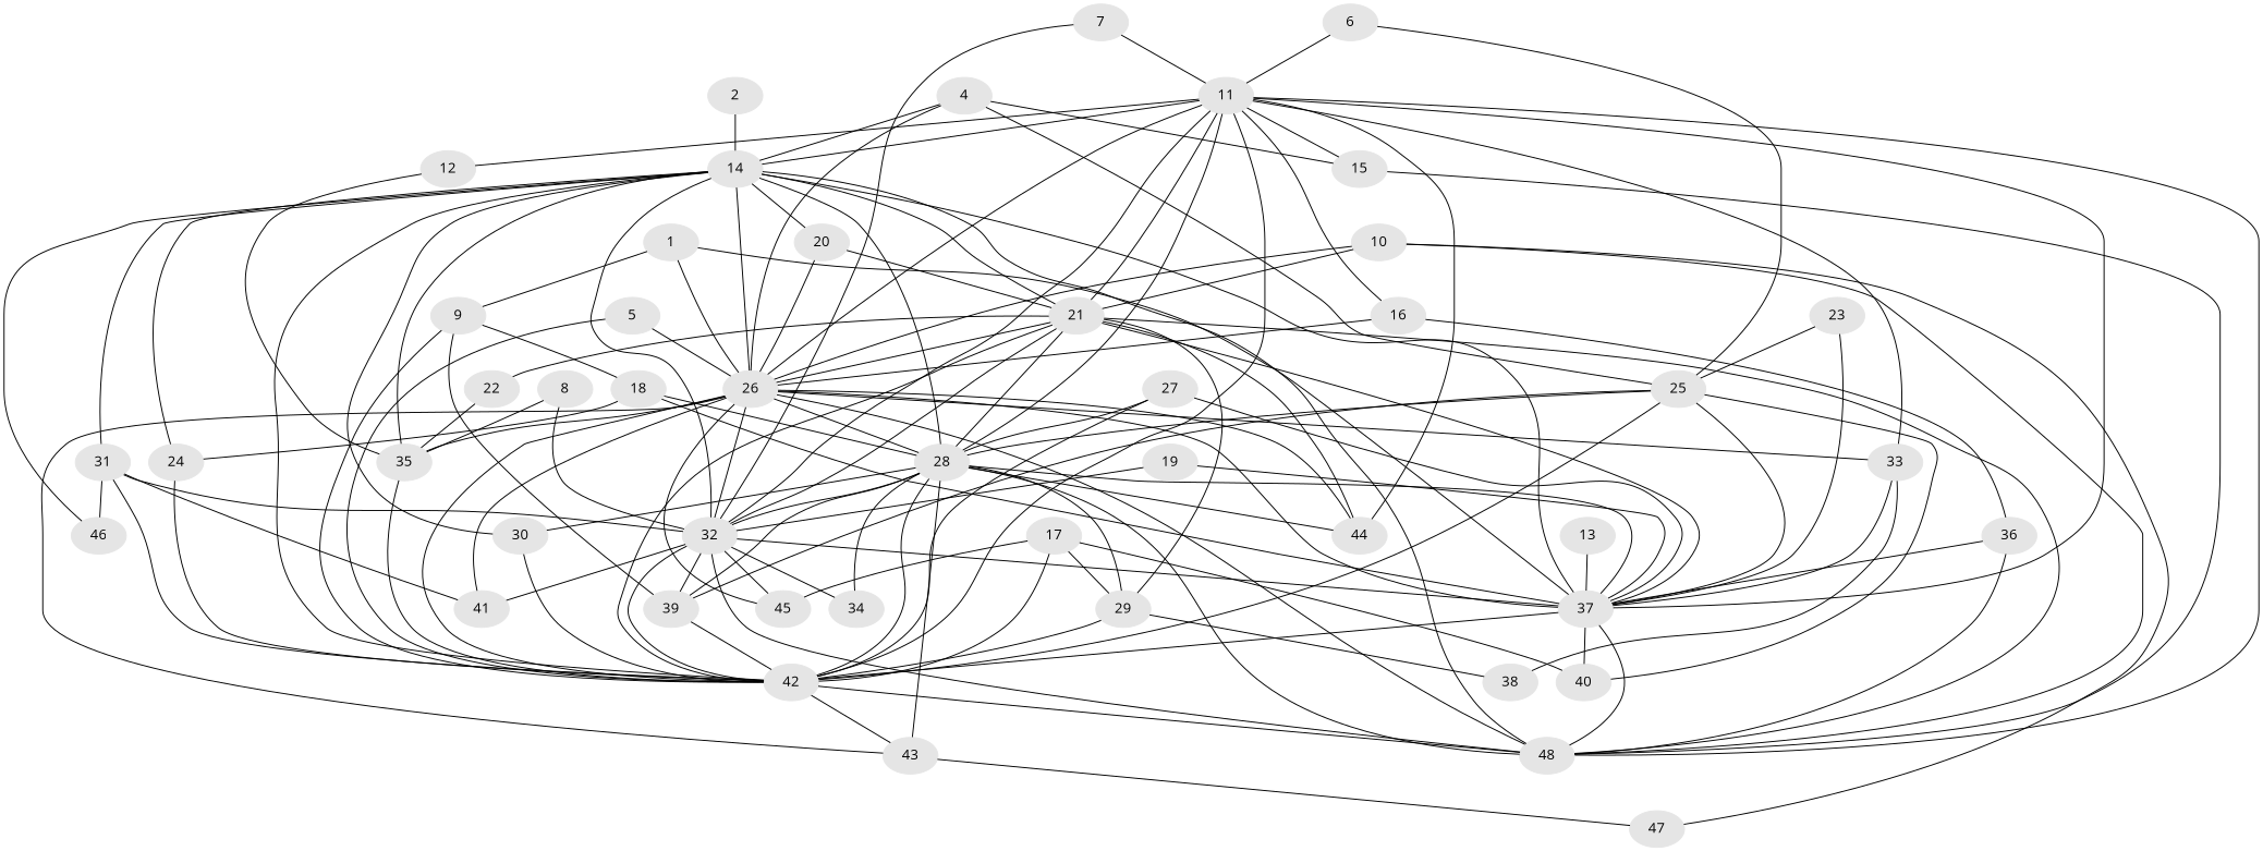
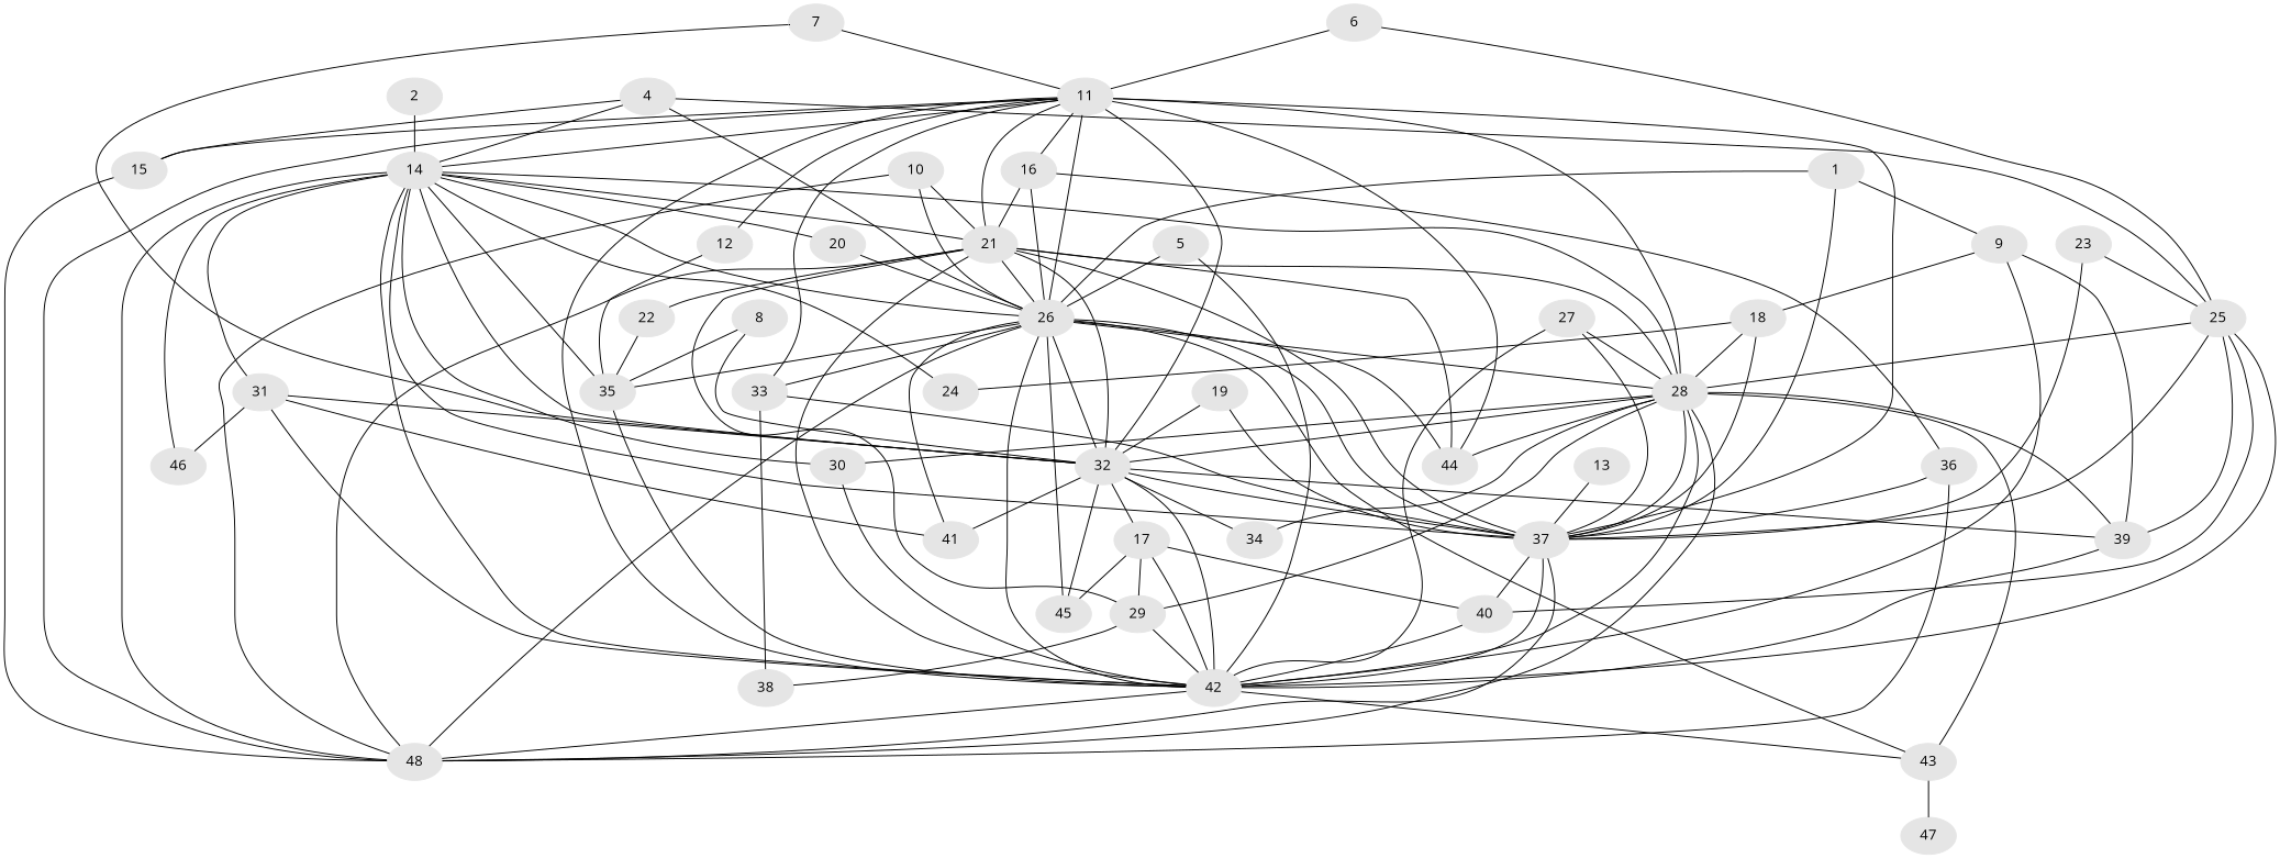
  graph {
    fontname="Open Sans"
    node [color=gray90 fontname="Open Sans" style=filled]
    edge [fontname="Open Sans" weight=1.0]
    1
    9
    26
    37
    42
    18
    39
    32
    35
    48
    28
    33
    44
    41
    45
    43
    40
    2
    14
    21
    20
    24
    30
    31
    46
    34
    4
    15
    25
    5
    6
    11
    12
    16
    7
    8
    10
    47
    29
    22
    36
    38
    13
    17
    19
    23
    27
    1 -- 9
    1 -- 26
    1 -- 37
    9 -- 42
    9 -- 18
    9 -- 39
    26 -- 37 [weight=3.0]
    26 -- 42 [weight=2.0]
    26 -- 32 [weight=2.0]
    26 -- 35
    26 -- 48 [weight=2.0]
    26 -- 28
    26 -- 33
    26 -- 44
    26 -- 41 [weight=2.0]
    26 -- 45
    26 -- 43
    37 -- 42 [weight=4.0]
    37 -- 48 [weight=2.0]
    37 -- 40
    42 -- 48 [weight=2.0]
    42 -- 43
    18 -- 37 [weight=2.0]
    18 -- 28
    18 -- 24
    39 -- 42
    32 -- 37 [weight=2.0]
    32 -- 42
    32 -- 39
-   32 -- 48
+   32 -- 17
    32 -- 41
    32 -- 45
    32 -- 34
    35 -- 42
    28 -- 37 [weight=2.0]
    28 -- 42 [weight=2.0]
    28 -- 39
    28 -- 32
    28 -- 48
    28 -- 44
    28 -- 43
    28 -- 30 [weight=2.0]
    28 -- 34
    28 -- 29
    33 -- 37
    33 -- 38
    43 -- 47
-   24 -- 42
+   40 -- 42
    2 -- 14
    14 -- 26
    14 -- 37 [weight=3.0]
    14 -- 42 [weight=2.0]
    14 -- 32
    14 -- 35
    14 -- 48
    14 -- 28
    14 -- 21
    14 -- 20
    14 -- 24
    14 -- 30
    14 -- 31
    14 -- 46
    21 -- 26
    21 -- 37 [weight=3.0]
    21 -- 42 [weight=2.0]
    21 -- 32 [weight=2.0]
    21 -- 48
    21 -- 28
    21 -- 44
    21 -- 29
    21 -- 22
    20 -- 26
    30 -- 42
    31 -- 42
    31 -- 32 [weight=2.0]
    31 -- 41
    31 -- 46
    4 -- 26
    4 -- 14
    4 -- 15
    4 -- 25
    15 -- 48
    25 -- 37
    25 -- 42
    25 -- 39
    25 -- 28
    25 -- 40
    5 -- 26
    5 -- 42
    6 -- 25
    6 -- 11
    11 -- 26 [weight=3.0]
    11 -- 37 [weight=2.0]
    11 -- 42
    11 -- 32
    11 -- 48
    11 -- 28 [weight=2.0]
    11 -- 33
    11 -- 44
    11 -- 14
    11 -- 21
    11 -- 15
    11 -- 12
    11 -- 16
    12 -- 35
    16 -- 26
-   20 -- 21
+   16 -- 21
    16 -- 36
    7 -- 32
    7 -- 11
    8 -- 32
    8 -- 35
    10 -- 26
    10 -- 48
    10 -- 21
-   10 -- 47
    29 -- 42
    29 -- 38
    22 -- 35
    36 -- 37
    36 -- 48
    13 -- 37
    17 -- 42
    17 -- 45
    17 -- 40
    17 -- 29
    19 -- 37
    19 -- 32
    23 -- 37
    23 -- 25
    27 -- 37
    27 -- 42
    27 -- 28
  }
